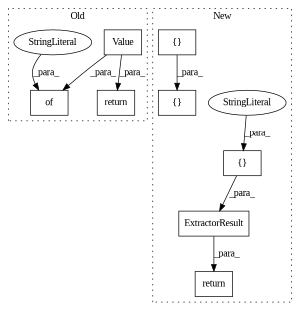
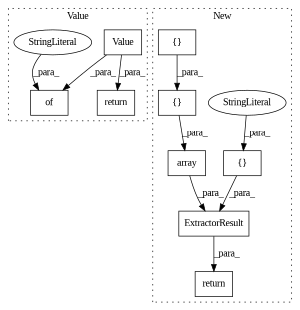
  digraph {
    fontname="Liberation Serif"
    node [a=32 fontname="Liberation Serif" l="1,1" shape=box]
    edge [fontname="Liberation Serif"]
    n1 [l="6,1" label=Value s="1379,1424"]
    n2 [l="3,1" label=of s="1399,1423"]
    n3 [a=45 l=11 label=StringLiteral s=1402 shape=ellipse]
    n4 [a=41 l=7 label=return s=1372]
    n5 [l="16,1" label=ExtractorResult s="1465,1552"]
    n6 [a=41 l=7 label=return s=1458]
    n7 [a=4 label="{}" s="1539,1551"]
    n8 [a=45 l=11 label=StringLiteral s=1540 shape=ellipse]
    n9 [a=4 label="{}" s="1502,1514"]
+   n10 [l="6,1" label=array s="1487,1515"]
    n11 [a=4 label="{}" s="1503,1513"]
    subgraph cluster_1 {
-     label=Old
+     label=Value
      style=dotted
      n1
      n2
      n3
      n4
    }
    subgraph cluster_2 {
      label=New
      style=dotted
      n5
      n6
      n7
      n8
      n9
+     n10
      n11
    }
    n1 -> n2 [label=_para_]
    n1 -> n4 [label=_para_]
    n3 -> n2 [label=_para_]
    n5 -> n6 [label=_para_]
    n7 -> n5 [label=_para_]
    n8 -> n7 [label=_para_]
+   n9 -> n10 [label=_para_]
+   n10 -> n5 [label=_para_]
    n11 -> n9 [label=_para_]
  }
